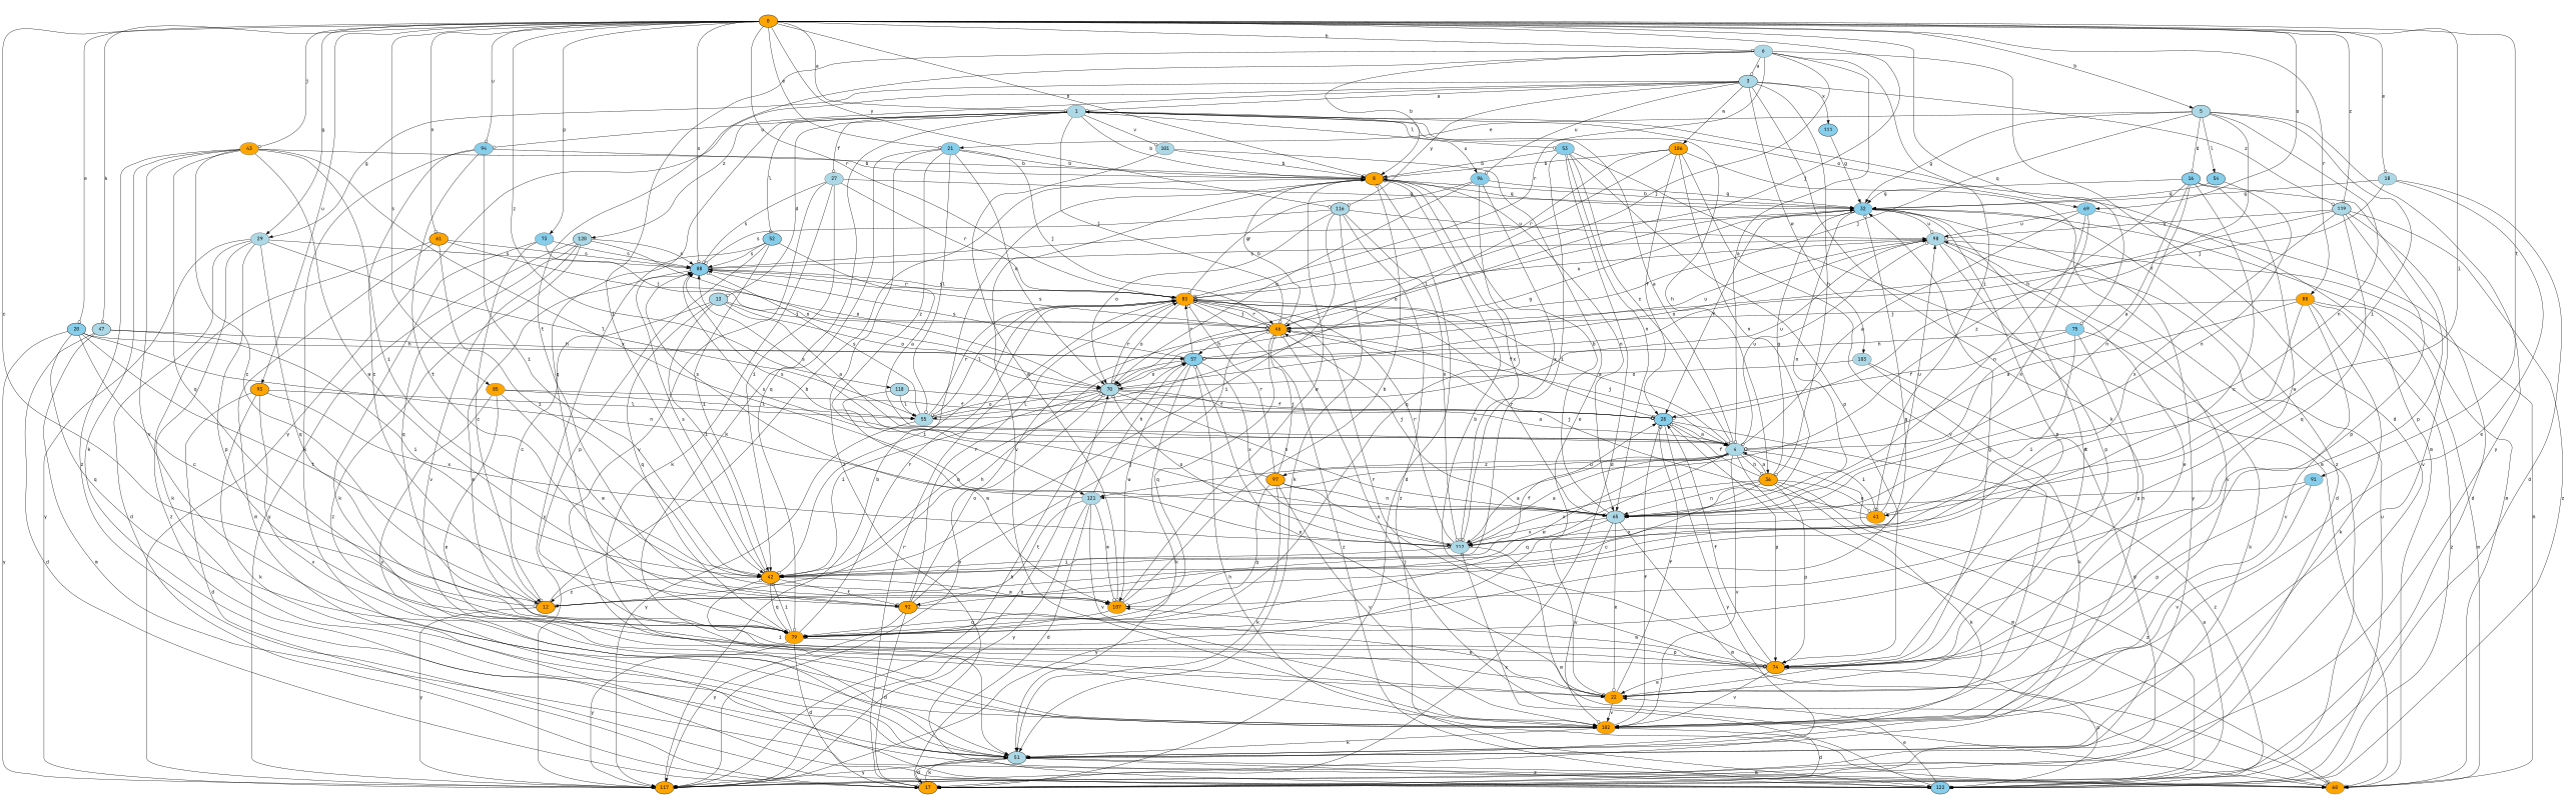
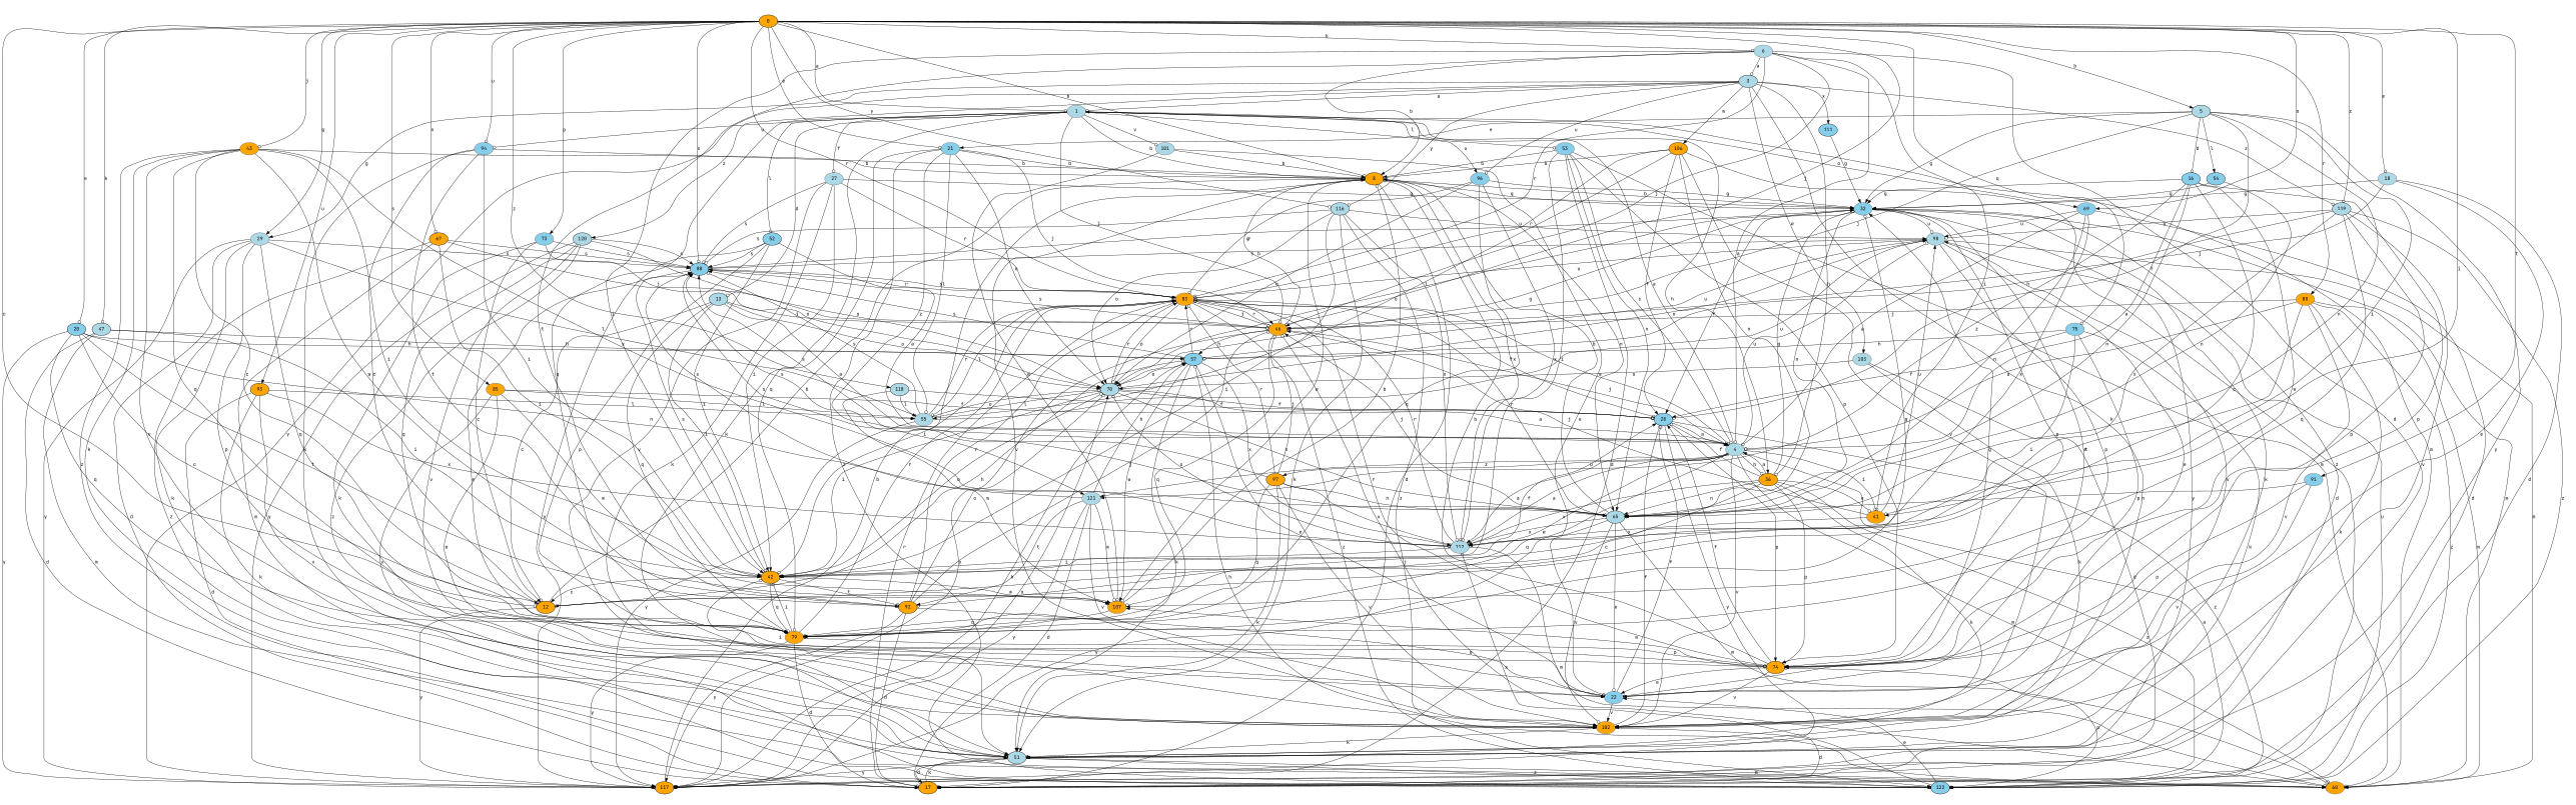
  strict digraph {
    fontname="JetBrains Mono"
    node [color=black fillcolor=lightblue fontname="JetBrains Mono" style=filled]
    edge [arrowhead=odot fontname="JetBrains Mono"]
    1 [color=gray40]
    0 [fillcolor=orange]
    5
    6 [color=gray40]
    8 [fillcolor=orange]
    12 [fillcolor=orange]
    18 [color=gray40]
    20 [fillcolor=skyblue]
    21 [color=gray40 fillcolor=skyblue]
    29 [color=gray40]
    41 [color=gray40 fillcolor=orange]
    43 [color=gray40 fillcolor=orange]
    46 [color=gray40 fillcolor=orange]
    47
-   61 [fillcolor=orange]
+   61 [fillcolor=orange label=67]
    69 [color=gray40 fillcolor=skyblue]
    73 [color=gray40 fillcolor=skyblue]
    75 [color=gray40 fillcolor=skyblue]
    80 [color=gray40 fillcolor=orange]
    83 [color=gray40 fillcolor=orange]
    85 [color=gray40 fillcolor=orange]
    88 [fillcolor=skyblue]
    91 [color=gray40 fillcolor=skyblue]
    93 [fillcolor=orange]
    94 [color=gray40 fillcolor=skyblue]
    116
    118
    119
    13
    27 [color=gray40]
    36 [fillcolor=orange]
    51
    52 [fillcolor=skyblue]
    53 [color=gray40 fillcolor=skyblue]
    60 [color=gray40 fillcolor=orange]
    79 [color=gray40 fillcolor=orange]
    96 [color=gray40 fillcolor=skyblue]
    101 [color=gray40]
    117 [fillcolor=orange]
    16 [fillcolor=skyblue]
    28 [fillcolor=skyblue]
    32 [color=gray40 fillcolor=skyblue]
    54 [fillcolor=skyblue]
    65
    3
    4 [color=gray40]
    17 [fillcolor=orange]
    42 [fillcolor=orange]
    92 [fillcolor=orange]
    102 [color=gray40 fillcolor=orange]
    107 [color=gray40 fillcolor=orange]
    112 [color=gray40]
    n53 [fillcolor=skyblue label=57]
-   22 [color=gray40 fillcolor=orange]
+   22 [color=gray40 fillcolor=skyblue]
    121 [color=gray40]
    70
    55 [color=gray40]
    122 [fillcolor=skyblue]
    74 [fillcolor=orange]
    98 [color=gray40]
    103 [color=gray40]
    106 [fillcolor=orange]
    111 [fillcolor=skyblue]
    120
    97 [fillcolor=orange]
    1 -> 8 [label=b]
    1 -> 46 [label=j]
    1 -> 69 [arrowhead=normal label=o]
    1 -> 94 [label=u]
    1 -> 13 [label=d]
    1 -> 27 [label=f]
    1 -> 36 [arrowhead=normal label=h]
    1 -> 51 [arrowhead=normal label=k]
    1 -> 52 [label=l]
    1 -> 53 [label=l]
    1 -> 60 [arrowhead=normal label=m]
    1 -> 79 [label=q]
    1 -> 96 [arrowhead=normal label=u]
    1 -> 101 [label=v]
    0 -> 1 [label=a]
    0 -> 5 [arrowhead=normal label=b]
    0 -> 6 [label=b]
    0 -> 8 [label=b]
    0 -> 12 [label=c]
    0 -> 18 [label=e]
    0 -> 20 [label=e]
    0 -> 21 [label=e]
    0 -> 29 [arrowhead=normal label=g]
    0 -> 41 [arrowhead=normal label=i]
    0 -> 43 [label=j]
    0 -> 46 [label=j]
    0 -> 47 [label=k]
    0 -> 61 [label=n]
    0 -> 69 [arrowhead=normal label=o]
    0 -> 73 [arrowhead=normal label=p]
    0 -> 75 [label=q]
    0 -> 80 [arrowhead=normal label=r]
    0 -> 83 [label=r]
    0 -> 85 [arrowhead=normal label=s]
    0 -> 88 [label=s]
    0 -> 91 [arrowhead=normal label=t]
    0 -> 93 [arrowhead=normal label=u]
    0 -> 94 [label=u]
    0 -> 116 [label=y]
    0 -> 118 [arrowhead=normal label=z]
    0 -> 119 [label=z]
    5 -> 21 [arrowhead=normal label=e]
    5 -> 41 [label=i]
    5 -> 46 [arrowhead=normal label=j]
    5 -> 117 [label=y]
    5 -> 16 [label=d]
    5 -> 28 [label=f]
    5 -> 32 [arrowhead=normal label=g]
    5 -> 54 [arrowhead=normal label=l]
    5 -> 65 [label=n]
    6 -> 8 [arrowhead=normal label=b]
    6 -> 41 [label=i]
    6 -> 46 [arrowhead=normal label=j]
    6 -> 83 [label=r]
    6 -> 3 [label=a]
    6 -> 4 [label=a]
    6 -> 17 [label=d]
    6 -> 42 [arrowhead=normal label=i]
    6 -> 92 [label=t]
    8 -> 32 [arrowhead=normal label=g]
    8 -> 65 [arrowhead=normal label=n]
    8 -> 17 [label=d]
    8 -> 102 [label=v]
    8 -> 107 [label=w]
    8 -> 112 [label=x]
    12 -> 8 [label=b]
    12 -> 117 [label=y]
    12 -> n53 [label=h]
    18 -> 46 [label=j]
    18 -> 32 [arrowhead=normal label=g]
    18 -> 17 [arrowhead=normal label=d]
    18 -> 22 [label=e]
    20 -> 12 [label=c]
    20 -> 79 [arrowhead=normal label=q]
    20 -> 117 [label=y]
    20 -> 65 [label=n]
    20 -> 92 [label=t]
    20 -> n53 [arrowhead=normal label=h]
    21 -> 8 [label=b]
    21 -> 46 [arrowhead=normal label=j]
    21 -> 79 [label=q]
    21 -> 121 [arrowhead=normal label=z]
    21 -> 70 [arrowhead=normal label=o]
    21 -> 55 [label=l]
    21 -> 122 [label=z]
    29 -> 88 [arrowhead=normal label=s]
    29 -> 51 [label=k]
    29 -> 79 [label=q]
    29 -> 117 [label=y]
    29 -> 17 [arrowhead=normal label=d]
    29 -> 55 [arrowhead=normal label=l]
    29 -> 74 [label=p]
    41 -> 46 [arrowhead=normal label=j]
    41 -> 112 [label=x]
    41 -> 98 [arrowhead=normal label=u]
    43 -> 8 [label=b]
    43 -> 12 [arrowhead=normal label=c]
    43 -> 51 [arrowhead=normal label=k]
    43 -> 79 [arrowhead=normal label=q]
    43 -> 42 [arrowhead=normal label=i]
    43 -> 102 [arrowhead=normal label=v]
    43 -> 107 [arrowhead=normal label=w]
    43 -> 112 [label=x]
    43 -> 122 [label=z]
    46 -> 8 [arrowhead=normal label=b]
    46 -> 83 [label=r]
    46 -> 88 [label=s]
    46 -> 79 [label=q]
    46 -> 117 [arrowhead=normal label=y]
    46 -> n53 [arrowhead=normal label=h]
    47 -> 60 [arrowhead=normal label=m]
    47 -> 17 [label=d]
    47 -> 42 [arrowhead=normal label=i]
    47 -> n53 [label=h]
    61 -> 88 [label=s]
    61 -> 60 [label=m]
    61 -> 42 [arrowhead=normal label=i]
    61 -> 70 [arrowhead=normal label=o]
    61 -> 122 [label=z]
    69 -> 65 [label=n]
    69 -> 4 [label=a]
    69 -> 17 [arrowhead=normal label=d]
    69 -> 112 [arrowhead=normal label=x]
    69 -> 98 [arrowhead=normal label=u]
    73 -> 12 [arrowhead=normal label=c]
    73 -> 46 [label=j]
    73 -> 88 [arrowhead=normal label=s]
    73 -> 51 [label=k]
    75 -> 51 [arrowhead=normal label=k]
    75 -> 28 [arrowhead=normal label=f]
    75 -> 42 [arrowhead=normal label=i]
    75 -> n53 [label=h]
    75 -> 74 [arrowhead=normal label=p]
    80 -> 46 [label=j]
    80 -> 51 [label=k]
    80 -> 60 [arrowhead=normal label=m]
    80 -> 4 [label=a]
    80 -> 92 [label=t]
    80 -> 102 [arrowhead=normal label=v]
    80 -> 122 [label=z]
    83 -> 46 [label=j]
    83 -> 88 [arrowhead=normal label=s]
    83 -> 28 [label=f]
    83 -> 4 [label=a]
    83 -> 42 [label=i]
    83 -> 70 [label=o]
    83 -> 55 [label=l]
    83 -> 122 [arrowhead=normal label=z]
    83 -> 98 [arrowhead=normal label=u]
    85 -> 28 [label=f]
    85 -> 102 [arrowhead=normal label=v]
    85 -> 107 [arrowhead=normal label=w]
    85 -> 22 [arrowhead=normal label=e]
    85 -> 55 [arrowhead=normal label=l]
    88 -> 83 [arrowhead=normal label=r]
    88 -> 32 [arrowhead=normal label=g]
    88 -> 22 [arrowhead=normal label=e]
    91 -> 65 [label=n]
    91 -> 102 [arrowhead=normal label=v]
    91 -> 74 [arrowhead=normal label=p]
    93 -> 51 [label=k]
    93 -> 17 [arrowhead=normal label=d]
    93 -> 102 [label=v]
    93 -> 112 [label=x]
    93 -> 55 [arrowhead=normal label=l]
    94 -> 8 [arrowhead=normal label=b]
    94 -> 12 [label=c]
    94 -> 51 [label=k]
    94 -> 42 [arrowhead=normal label=i]
    94 -> 92 [arrowhead=normal label=t]
    116 -> 88 [label=s]
    116 -> 51 [arrowhead=normal label=k]
    116 -> 42 [label=i]
    116 -> 112 [label=x]
    116 -> 70 [arrowhead=normal label=o]
    116 -> 122 [arrowhead=normal label=z]
    116 -> 98 [arrowhead=normal label=u]
    118 -> 28 [label=f]
    118 -> 107 [arrowhead=normal label=w]
    118 -> 55 [label=l]
    119 -> 79 [label=q]
    119 -> 102 [arrowhead=normal label=v]
    119 -> 112 [arrowhead=normal label=x]
    119 -> n53 [label=h]
    119 -> 122 [label=z]
    119 -> 74 [arrowhead=normal label=p]
    119 -> 98 [label=u]
    13 -> 12 [label=c]
    13 -> 46 [label=j]
    13 -> 79 [arrowhead=normal label=q]
    13 -> 4 [arrowhead=normal label=a]
    13 -> 42 [label=i]
    13 -> 70 [arrowhead=normal label=o]
    27 -> 83 [arrowhead=normal label=r]
    27 -> 88 [label=s]
    27 -> 51 [arrowhead=normal label=k]
    27 -> 32 [arrowhead=normal label=g]
    27 -> 42 [arrowhead=normal label=i]
    27 -> 102 [arrowhead=normal label=v]
    36 -> 12 [arrowhead=normal label=c]
    36 -> 41 [label=e]
    36 -> 51 [arrowhead=normal label=k]
    36 -> 28 [label=f]
    36 -> 32 [label=g]
    36 -> 65 [arrowhead=normal label=n]
    36 -> 4 [label=a]
    36 -> 112 [label=x]
    36 -> 122 [label=z]
    36 -> 74 [label=p]
    51 -> 60 [arrowhead=normal label=m]
    51 -> 117 [label=y]
    51 -> 17 [arrowhead=normal label=d]
    51 -> 122 [label=z]
    52 -> 88 [arrowhead=normal label=s]
    52 -> 117 [arrowhead=normal label=y]
    52 -> 4 [label=a]
    52 -> 42 [arrowhead=normal label=i]
    52 -> 74 [label=p]
    53 -> 8 [arrowhead=normal label=b]
    53 -> 60 [label=m]
    53 -> 65 [arrowhead=normal label=n]
    53 -> 4 [label=c]
    53 -> 17 [label=d]
    53 -> 42 [arrowhead=normal label=i]
    53 -> 74 [arrowhead=normal label=p]
    60 -> 46 [label=j]
    60 -> n53 [label=h]
    79 -> 83 [arrowhead=normal label=r]
    79 -> 117 [arrowhead=normal label=y]
    79 -> 32 [label=g]
    79 -> 17 [arrowhead=normal label=d]
    79 -> 42 [label=i]
    79 -> 74 [label=p]
    96 -> 83 [label=r]
    96 -> 79 [arrowhead=normal label=q]
    96 -> 32 [arrowhead=normal label=g]
    96 -> 112 [label=x]
    96 -> 70 [arrowhead=normal label=o]
    101 -> 8 [arrowhead=normal label=b]
    101 -> 107 [label=w]
    101 -> 22 [label=e]
    117 -> 8 [arrowhead=normal label=b]
    117 -> n53 [arrowhead=normal label=h]
    117 -> 70 [arrowhead=normal label=o]
    16 -> 12 [label=c]
    16 -> 32 [arrowhead=normal label=g]
    16 -> 65 [arrowhead=normal label=n]
    16 -> 4 [label=a]
    16 -> 107 [arrowhead=normal label=w]
    16 -> 121 [arrowhead=normal label=z]
    16 -> 74 [label=p]
    28 -> 117 [label=y]
    28 -> 4 [arrowhead=normal label=a]
    28 -> 122 [label=z]
    28 -> 74 [arrowhead=normal label=p]
    32 -> 8 [label=b]
+   32 -> 51 [arrowhead=normal label=k]
    32 -> 60 [label=m]
    32 -> 117 [label=y]
    32 -> 28 [arrowhead=normal label=f]
    32 -> 65 [arrowhead=normal label=n]
    32 -> 17 [label=d]
    32 -> 22 [arrowhead=normal label=e]
    32 -> 70 [arrowhead=normal label=o]
    32 -> 74 [arrowhead=normal label=p]
    32 -> 98 [label=u]
    54 -> 32 [arrowhead=normal label=g]
    54 -> 65 [label=n]
    65 -> 8 [arrowhead=normal label=b]
    65 -> 46 [arrowhead=normal label=j]
    65 -> 83 [label=r]
    65 -> 88 [arrowhead=normal label=s]
    65 -> 60 [label=m]
    65 -> 117 [label=y]
    65 -> 102 [label=v]
    65 -> 112 [arrowhead=normal label=x]
    65 -> 22 [label=e]
    3 -> 1 [label=a]
    3 -> 29 [arrowhead=normal label=g]
    3 -> 116 [label=y]
    3 -> 119 [label=z]
    3 -> 36 [label=h]
    3 -> 51 [label=k]
    3 -> 96 [label=u]
    3 -> 117 [label=y]
    3 -> 103 [arrowhead=normal label=w]
    3 -> 106 [arrowhead=normal label=w]
    3 -> 111 [arrowhead=normal label=x]
    3 -> 120 [arrowhead=normal label=z]
    4 -> 1 [arrowhead=normal label=a]
    4 -> 41 [label=i]
    4 -> 46 [label=j]
    4 -> 88 [arrowhead=normal label=s]
    4 -> 36 [label=h]
    4 -> 60 [label=m]
    4 -> 79 [label=q]
    4 -> 102 [label=v]
    4 -> 107 [label=w]
    4 -> 112 [arrowhead=normal label=a]
    4 -> 121 [arrowhead=normal label=z]
    4 -> 98 [label=u]
    4 -> 97 [arrowhead=normal label=u]
    17 -> 83 [arrowhead=normal label=r]
    17 -> 51 [arrowhead=normal label=k]
    42 -> 12 [arrowhead=normal label=c]
    42 -> 88 [arrowhead=normal label=s]
    42 -> 79 [label=q]
    42 -> 28 [arrowhead=normal label=f]
    42 -> 92 [label=t]
    42 -> 107 [label=w]
    42 -> 70 [label=o]
    92 -> 46 [label=j]
    92 -> 83 [label=r]
    92 -> 117 [arrowhead=normal label=y]
    92 -> 17 [label=d]
    92 -> 22 [label=e]
    92 -> 70 [label=o]
    102 -> 51 [label=k]
    102 -> 28 [label=f]
    102 -> 17 [arrowhead=normal label=d]
    107 -> 8 [label=b]
    107 -> 79 [label=q]
    112 -> 83 [label=r]
    112 -> 60 [label=m]
    112 -> 4 [label=a]
    112 -> 42 [label=i]
    112 -> 70 [label=o]
    n53 -> 83 [arrowhead=normal label=r]
    n53 -> 88 [arrowhead=normal label=s]
    n53 -> 51 [arrowhead=normal label=k]
    n53 -> 107 [arrowhead=normal label=w]
    n53 -> 112 [arrowhead=normal label=x]
    n53 -> 22 [label=e]
    n53 -> 70 [arrowhead=normal label=o]
    n53 -> 98 [arrowhead=normal label=u]
    22 -> 28 [label=f]
    22 -> 32 [arrowhead=normal label=g]
    22 -> 42 [label=i]
    22 -> 102 [arrowhead=normal label=v]
    121 -> 88 [arrowhead=normal label=s]
    121 -> 117 [arrowhead=normal label=y]
    121 -> 17 [label=d]
    121 -> 92 [arrowhead=normal label=t]
    121 -> 102 [arrowhead=normal label=v]
    121 -> 107 [label=w]
    121 -> n53 [arrowhead=normal label=h]
    70 -> 83 [arrowhead=normal label=r]
    70 -> 28 [label=f]
    70 -> 32 [arrowhead=normal label=g]
    70 -> 65 [arrowhead=normal label=n]
    70 -> 4 [arrowhead=normal label=a]
    70 -> 42 [arrowhead=normal label=i]
    70 -> 55 [label=l]
    55 -> 83 [label=r]
    55 -> 88 [label=s]
    55 -> 117 [arrowhead=normal label=y]
    55 -> 70 [label=o]
    55 -> 98 [arrowhead=normal label=u]
    122 -> 4 [arrowhead=normal label=a]
    122 -> 112 [label=x]
    122 -> 22 [arrowhead=normal label=e]
    122 -> 74 [label=p]
    122 -> 98 [arrowhead=normal label=u]
    74 -> 8 [label=b]
    74 -> 83 [label=r]
    74 -> 28 [arrowhead=normal label=f]
    74 -> 102 [arrowhead=normal label=v]
    74 -> 107 [arrowhead=normal label=w]
    74 -> 22 [arrowhead=normal label=e]
    98 -> 88 [label=s]
    98 -> 60 [arrowhead=normal label=m]
    98 -> 102 [arrowhead=normal label=v]
    98 -> 22 [label=e]
    98 -> 70 [label=o]
    98 -> 74 [arrowhead=normal label=p]
    103 -> 51 [arrowhead=normal label=k]
    103 -> 17 [label=d]
    103 -> 70 [arrowhead=normal label=o]
    106 -> 8 [label=b]
    106 -> 83 [label=r]
    106 -> 28 [arrowhead=normal label=f]
    106 -> 65 [arrowhead=normal label=n]
    106 -> 102 [label=v]
    106 -> 55 [arrowhead=normal label=l]
    106 -> 122 [arrowhead=normal label=z]
    111 -> 32 [arrowhead=normal label=g]
    120 -> 88 [arrowhead=normal label=s]
    120 -> 79 [label=q]
    120 -> 117 [label=y]
    120 -> 102 [label=v]
    120 -> 70 [arrowhead=normal label=o]
    120 -> 122 [label=z]
    97 -> 46 [label=j]
    97 -> 83 [label=r]
    97 -> 88 [arrowhead=normal label=s]
    97 -> 51 [arrowhead=normal label=k]
    97 -> 79 [arrowhead=normal label=q]
    97 -> 65 [arrowhead=normal label=n]
    97 -> 102 [arrowhead=normal label=v]
    97 -> 112 [label=x]
  }
